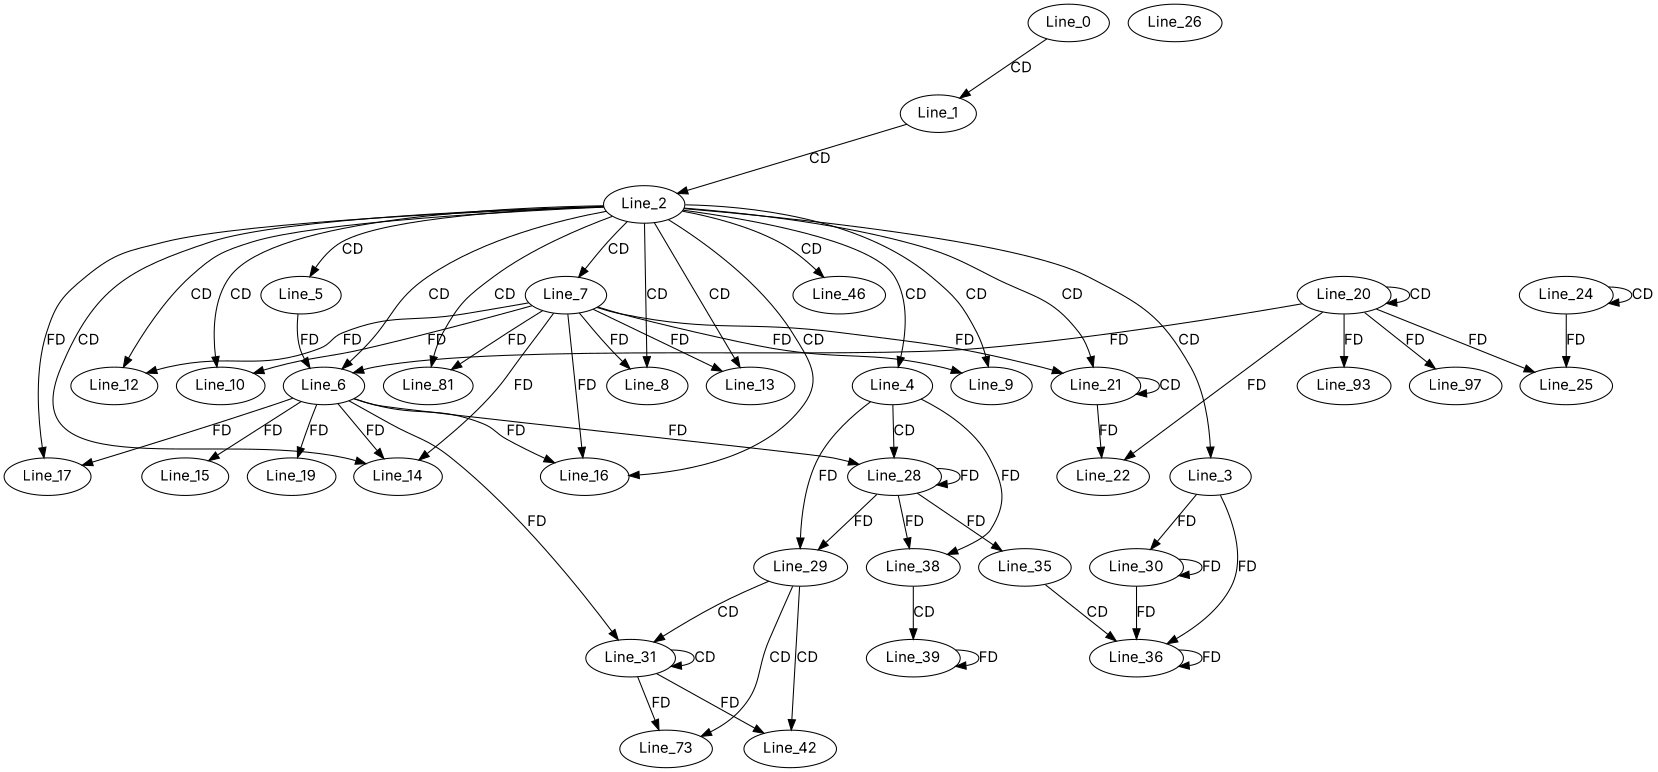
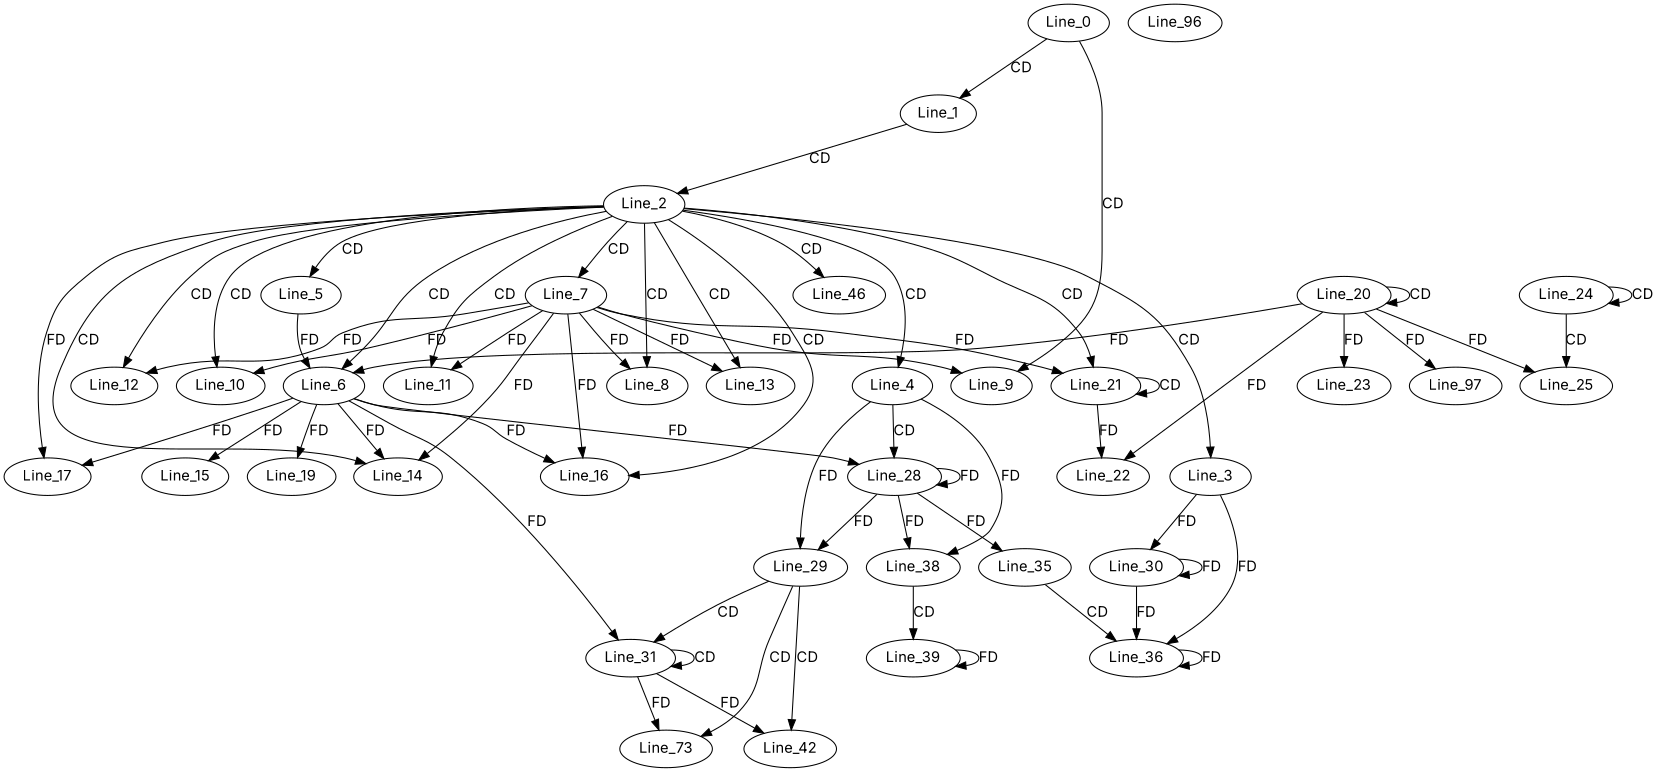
  digraph {
    fontname=Inter
    node [fontname=Inter]
    edge [fontname=Inter]
    Line_0
    Line_1
    Line_2
    Line_3
    Line_4
    Line_5
    Line_6
    Line_7
    Line_8
    Line_9
    Line_10
-   Line_11 [label=Line_81]
+   Line_11
    Line_12
    Line_13
    Line_14
    Line_16
    Line_17
    Line_46
    Line_21
    Line_30
    Line_36
    Line_28
    Line_29
    Line_38
    Line_15
    Line_19
    Line_31
    Line_35
    n29 [label=Line_42]
    n30 [label=Line_73]
    Line_39
    Line_20
    Line_22
-   Line_23 [label=Line_93]
+   Line_23
    Line_25
    n36 [label=Line_97]
    Line_24
-   Line_26
+   Line_26 [label=Line_96]
    Line_0 -> Line_1 [label=CD]
    Line_1 -> Line_2 [label=CD]
    Line_2 -> Line_3 [label=CD]
    Line_2 -> Line_4 [label=CD]
    Line_2 -> Line_5 [label=CD]
    Line_2 -> Line_6 [label=CD]
    Line_2 -> Line_7 [label=CD]
    Line_2 -> Line_8 [label=CD]
-   Line_2 -> Line_9 [label=CD]
+   Line_0 -> Line_9 [label=CD]
    Line_2 -> Line_10 [label=CD]
    Line_2 -> Line_11 [label=CD]
    Line_2 -> Line_12 [label=CD]
    Line_2 -> Line_13 [label=CD]
    Line_2 -> Line_14 [label=CD]
    Line_2 -> Line_16 [label=CD]
    Line_2 -> Line_17 [label=FD]
    Line_2 -> Line_46 [label=CD]
    Line_2 -> Line_21 [label=CD]
    Line_3 -> Line_30 [label=FD]
    Line_3 -> Line_36 [label=FD]
    Line_4 -> Line_28 [label=CD]
    Line_4 -> Line_29 [label=FD]
    Line_4 -> Line_38 [label=FD]
    Line_5 -> Line_6 [label=FD]
    Line_6 -> Line_14 [label=FD]
    Line_6 -> Line_16 [label=FD]
    Line_6 -> Line_17 [label=FD]
    Line_6 -> Line_28 [label=FD]
    Line_6 -> Line_15 [label=FD]
    Line_6 -> Line_19 [label=FD]
    Line_6 -> Line_31 [label=FD]
    Line_7 -> Line_8 [label=FD]
    Line_7 -> Line_9 [label=FD]
    Line_7 -> Line_10 [label=FD]
    Line_7 -> Line_11 [label=FD]
    Line_7 -> Line_12 [label=FD]
    Line_7 -> Line_13 [label=FD]
    Line_7 -> Line_14 [label=FD]
    Line_7 -> Line_16 [label=FD]
    Line_7 -> Line_21 [label=FD]
    Line_21 -> Line_21 [label=CD]
    Line_21 -> Line_22 [label=FD]
    Line_30 -> Line_30 [label=FD]
    Line_30 -> Line_36 [label=FD]
    Line_36 -> Line_36 [label=FD]
    Line_28 -> Line_28 [label=FD]
    Line_28 -> Line_29 [label=FD]
    Line_28 -> Line_38 [label=FD]
    Line_28 -> Line_35 [label=FD]
    Line_29 -> Line_31 [label=CD]
    Line_29 -> n29 [label=CD]
    Line_29 -> n30 [label=CD]
    Line_38 -> Line_39 [label=CD]
    Line_31 -> Line_31 [label=CD]
    Line_31 -> n29 [label=FD]
    Line_31 -> n30 [label=FD]
    Line_35 -> Line_36 [label=CD]
    Line_39 -> Line_39 [label=FD]
    Line_20 -> Line_6 [label=FD]
    Line_20 -> Line_20 [label=CD]
    Line_20 -> Line_22 [label=FD]
    Line_20 -> Line_23 [label=FD]
    Line_20 -> Line_25 [label=FD]
    Line_20 -> n36 [label=FD]
-   Line_24 -> Line_25 [label=FD]
+   Line_24 -> Line_25 [label=CD]
    Line_24 -> Line_24 [label=CD]
  }
